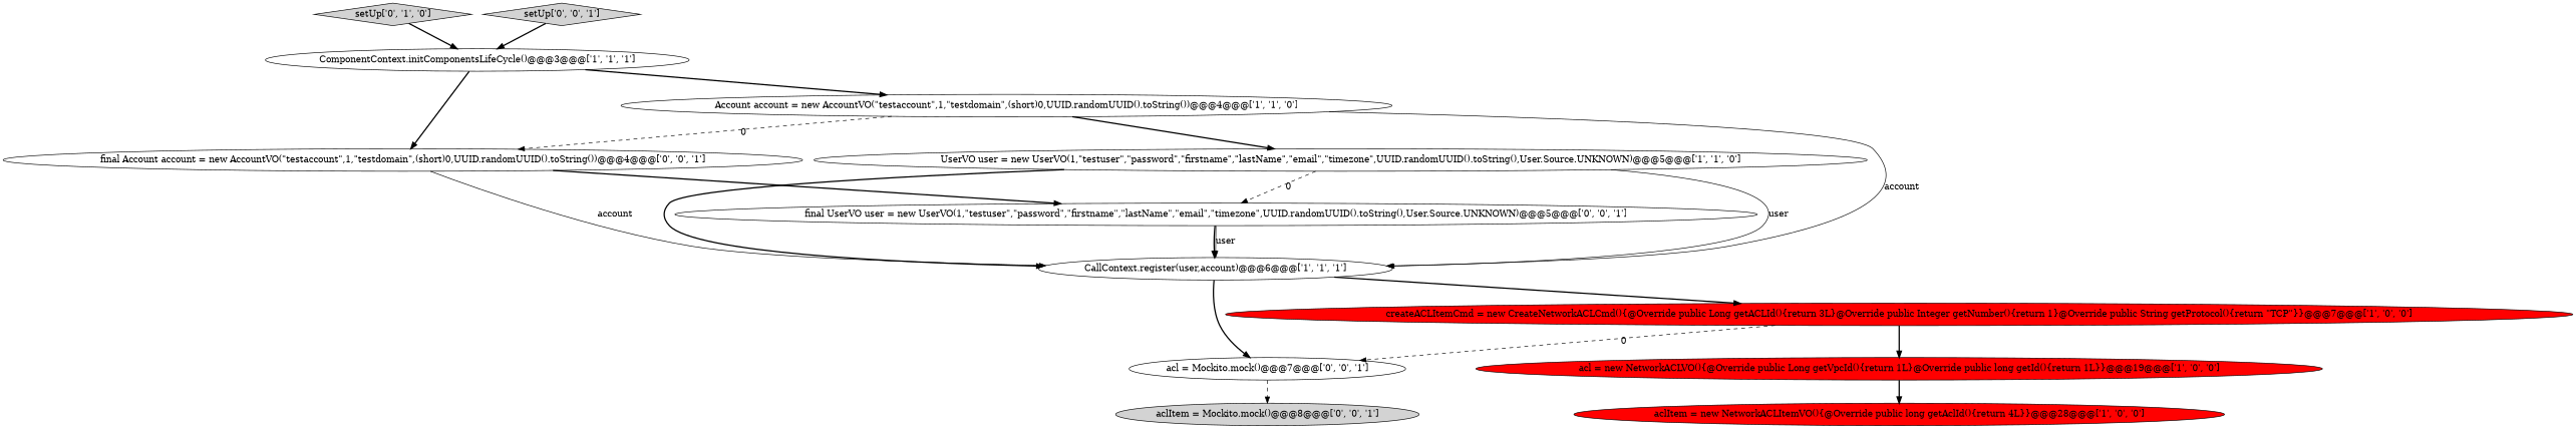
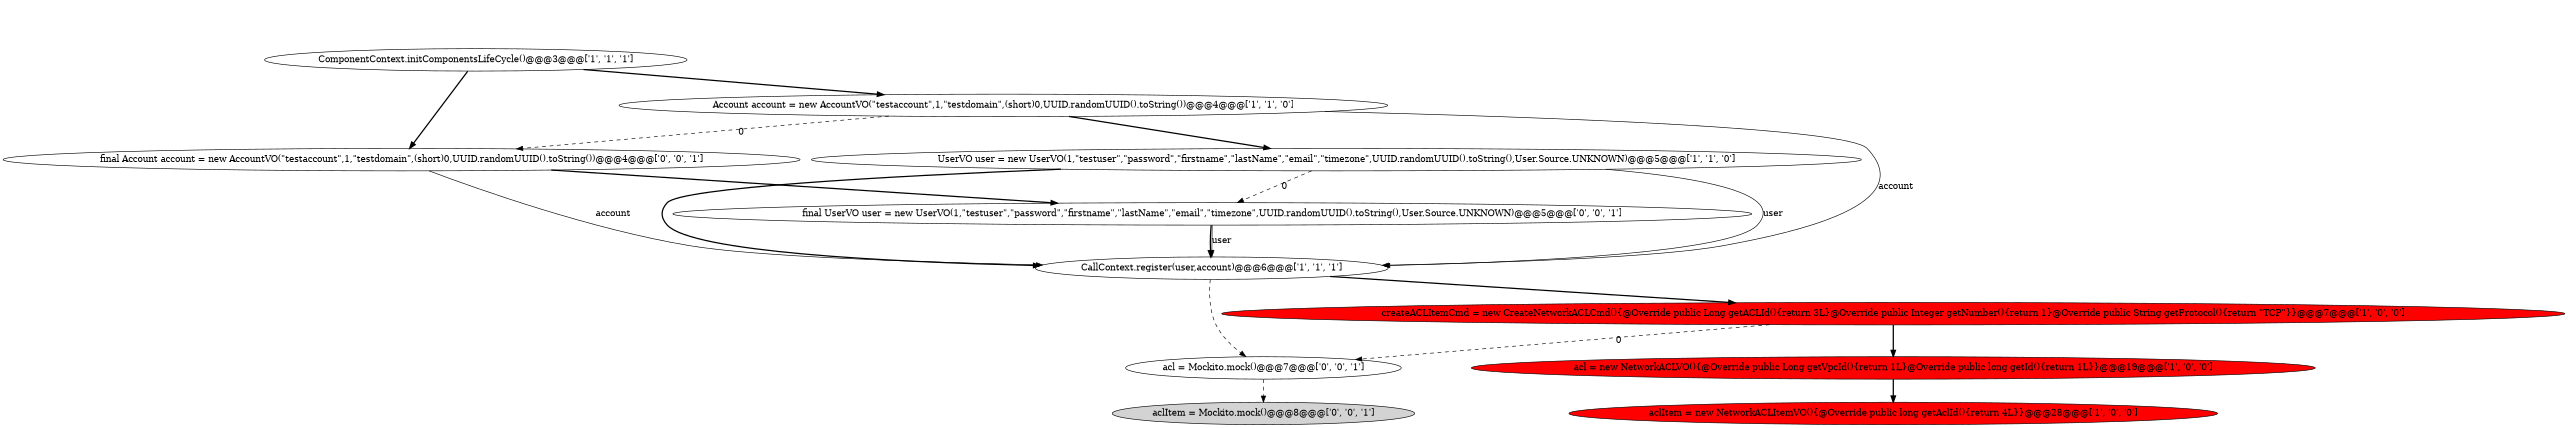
  digraph {
    node [fillcolor=white shape=ellipse style=filled]
    edge [style=bold]
    n1 [label="UserVO user = new UserVO(1,\"testuser\",\"password\",\"firstname\",\"lastName\",\"email\",\"timezone\",UUID.randomUUID().toString(),User.Source.UNKNOWN)@@@5@@@['1', '1', '0']"]
    n2 [label="final UserVO user = new UserVO(1,\"testuser\",\"password\",\"firstname\",\"lastName\",\"email\",\"timezone\",UUID.randomUUID().toString(),User.Source.UNKNOWN)@@@5@@@['0', '0', '1']"]
    n3 [label="CallContext.register(user,account)@@@6@@@['1', '1', '1']"]
    n4 [label="acl = Mockito.mock()@@@7@@@['0', '0', '1']"]
    n5 [fillcolor=red label="createACLItemCmd = new CreateNetworkACLCmd(){@Override public Long getACLId(){return 3L}@Override public Integer getNumber(){return 1}@Override public String getProtocol(){return \"TCP\"}}@@@7@@@['1', '0', '0']"]
    n6 [label="final Account account = new AccountVO(\"testaccount\",1,\"testdomain\",(short)0,UUID.randomUUID().toString())@@@4@@@['0', '0', '1']"]
    n7 [fillcolor=lightgray label="aclItem = Mockito.mock()@@@8@@@['0', '0', '1']"]
    n8 [label="ComponentContext.initComponentsLifeCycle()@@@3@@@['1', '1', '1']"]
    n9 [label="Account account = new AccountVO(\"testaccount\",1,\"testdomain\",(short)0,UUID.randomUUID().toString())@@@4@@@['1', '1', '0']"]
    n10 [fillcolor=red label="acl = new NetworkACLVO(){@Override public Long getVpcId(){return 1L}@Override public long getId(){return 1L}}@@@19@@@['1', '0', '0']"]
    n11 [fillcolor=red label="aclItem = new NetworkACLItemVO(){@Override public long getAclId(){return 4L}}@@@28@@@['1', '0', '0']"]
-   n12 [fillcolor=lightgray label="setUp['0', '1', '0']" shape=diamond]
-   n13 [fillcolor=lightgray label="setUp['0', '0', '1']" shape=diamond]
    n1 -> n2 [label=0 style=dashed]
    n1 -> n3 [label=user style=solid]
    n1 -> n3
    n2 -> n3 [label=user style=solid]
    n2 -> n3
-   n3 -> n4
+   n3 -> n4 [style=dashed]
    n3 -> n5
    n4 -> n7 [style=dashed]
    n5 -> n4 [label=0 style=dashed]
    n5 -> n10
    n6 -> n2
    n6 -> n3 [label=account style=solid]
    n8 -> n6
    n8 -> n9
    n9 -> n1
    n9 -> n3 [label=account style=solid]
    n9 -> n6 [label=0 style=dashed]
    n10 -> n11
-   n12 -> n8
-   n13 -> n8
  }
